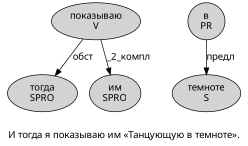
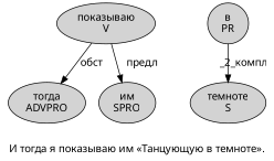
  digraph {
    fontname="Noto Sans"
    label="И тогда я показываю им «Танцующую в темноте»."
    node [fillcolor=lightgray fontname="Noto Sans" penwidth=1 shape=ellipse style=filled]
    edge [fontname="Noto Sans"]
    n1 [label="показываю\nV"]
-   n2 [label="тогда\nSPRO"]
+   n2 [label="тогда\nADVPRO"]
    n3 [label="им\nSPRO"]
    n4 [label="в\nPR"]
    n5 [label="темноте\nS"]
    n1 -> n2 [label="обст"]
-   n1 -> n3 [label="_2_компл"]
-   n4 -> n5 [label="предл"]
+   n1 -> n3 [label="предл"]
+   n4 -> n5 [label="_2_компл"]
  }
